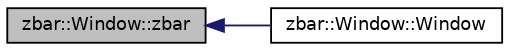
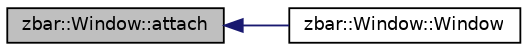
  digraph {
    rankdir=LR
    node [color=black fontname=Helvetica fontsize=10 shape=record style=filled]
-   n1 [fillcolor=grey75 fontcolor=black height=0.2 label="zbar::Window::zbar" width=0.4]
+   n1 [fillcolor=grey75 fontcolor=black height=0.2 label="zbar::Window::attach" width=0.4]
    n2 [fillcolor=white height=0.2 label="zbar::Window::Window" width=0.4]
    n1 -> n2 [color=midnightblue dir=back fontname=Helvetica fontsize=10 labelfontname=Helvetica labelfontsize=10 style=solid]
  }
